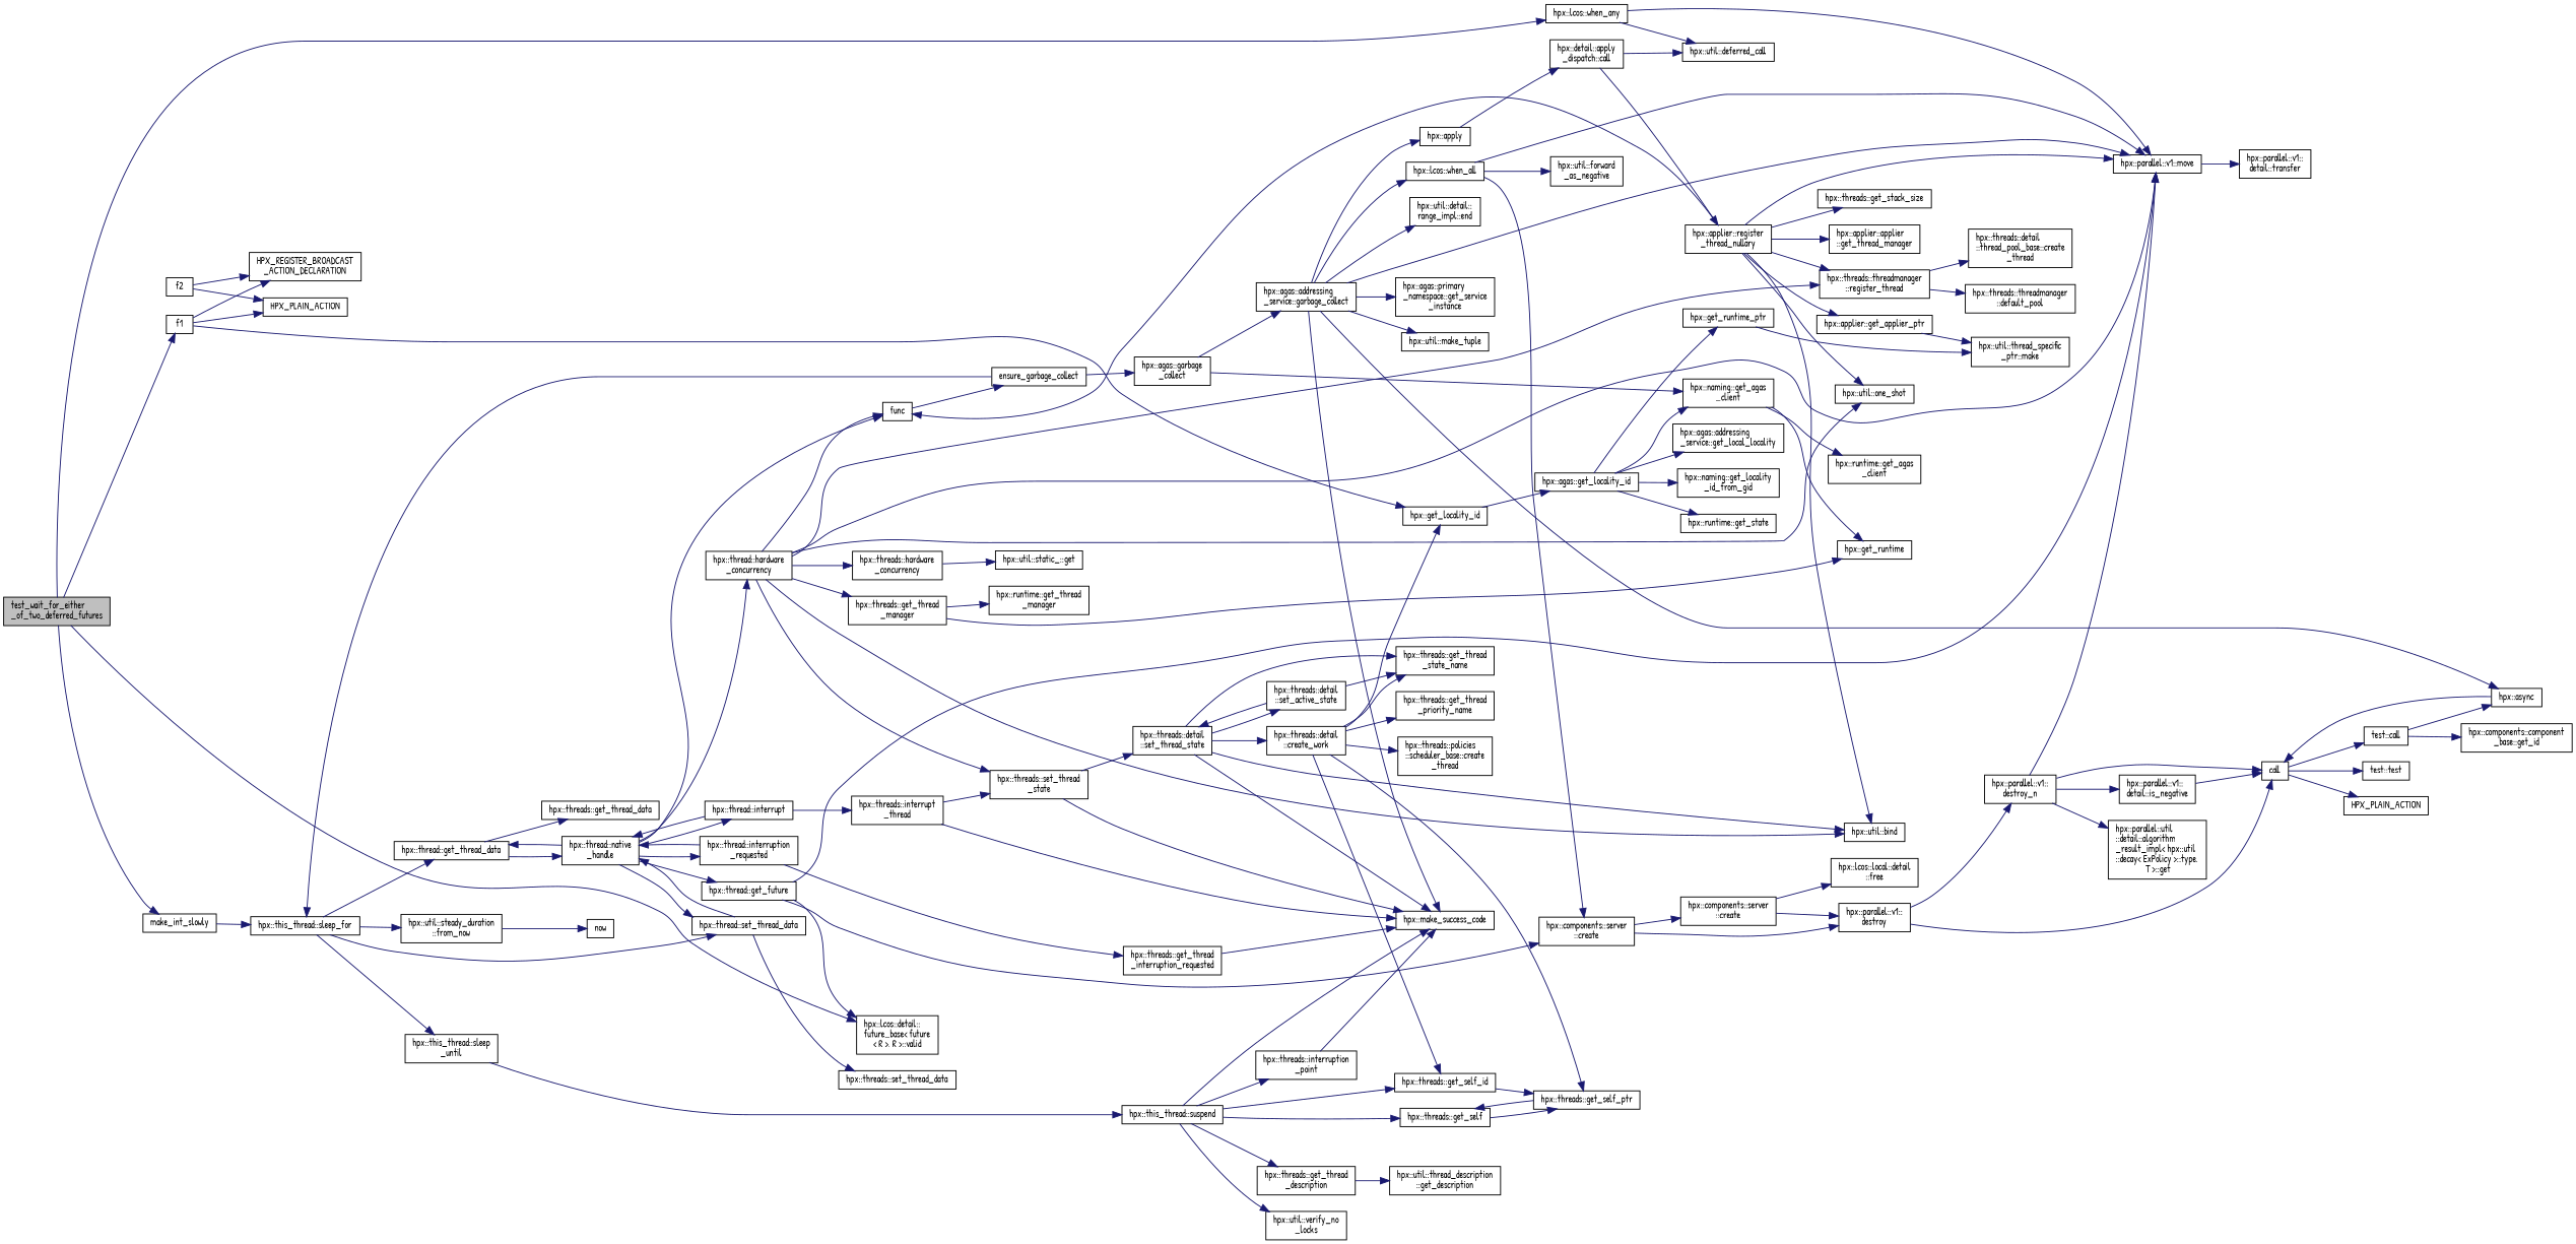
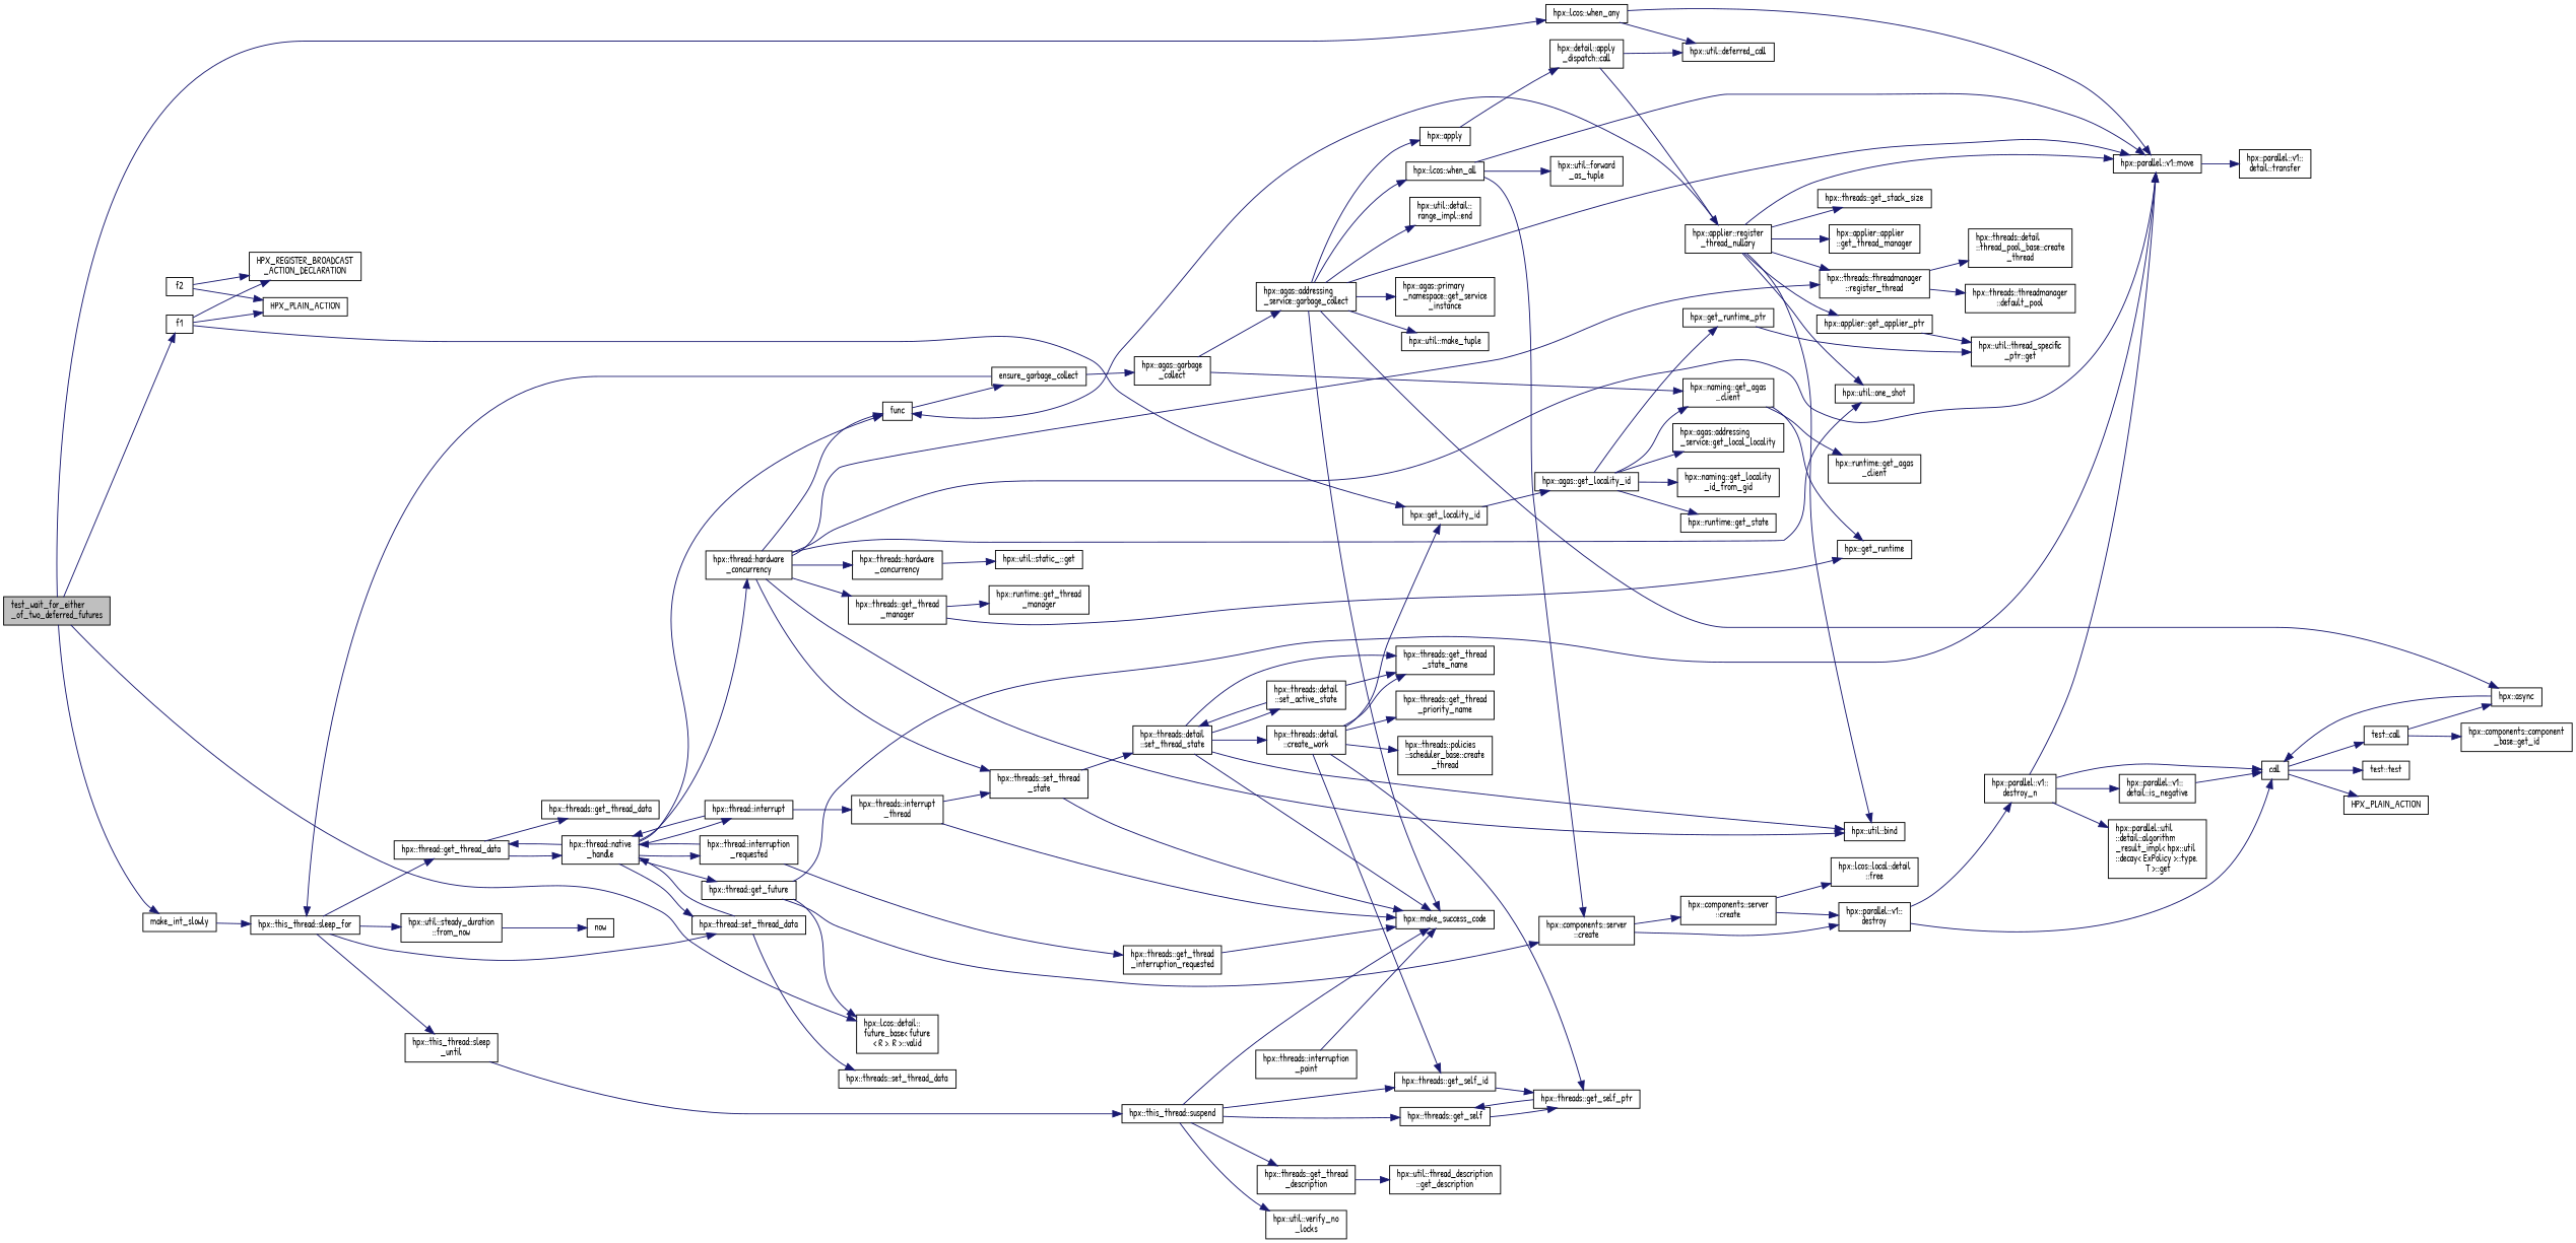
  digraph {
    fontname="Patrick Hand"
    rankdir=LR
    node [color=black fillcolor=white fontname="Patrick Hand" fontsize=10 shape=record style=filled]
    edge [color=midnightblue fontname="Patrick Hand" fontsize=10 labelfontname=Helvetica labelfontsize=10 style=solid]
    n1 [fillcolor=grey75 fontcolor=black height=0.2 label="test_wait_for_either\l_of_two_deferred_futures" width=0.4]
    n2 [height=0.2 label=f1 width=0.4]
    n3 [height=0.2 label=make_int_slowly width=0.4]
    n4 [height=0.2 label="hpx::lcos::detail::\lfuture_base\< future\l\< R \>, R \>::valid" width=0.4]
    n5 [height=0.2 label="hpx::lcos::when_any" width=0.4]
    n6 [height=0.2 label="hpx::get_locality_id" width=0.4]
    n7 [height=0.2 label=HPX_PLAIN_ACTION width=0.4]
    n8 [height=0.2 label="HPX_REGISTER_BROADCAST\l_ACTION_DECLARATION" width=0.4]
    n9 [height=0.2 label="hpx::async" width=0.4]
    n10 [height=0.2 label=call width=0.4]
    n11 [height=0.2 label="hpx::this_thread::sleep_for" width=0.4]
    n12 [height=0.2 label=f2 width=0.4]
    n13 [height=0.2 label="hpx::parallel::v1::move" width=0.4]
    n14 [height=0.2 label="hpx::util::deferred_call" width=0.4]
    n15 [height=0.2 label="hpx::agas::get_locality_id" width=0.4]
    n16 [height=0.2 label="hpx::get_runtime_ptr" width=0.4]
    n17 [height=0.2 label="hpx::runtime::get_state" width=0.4]
    n18 [height=0.2 label="hpx::naming::get_agas\l_client" width=0.4]
    n19 [height=0.2 label="hpx::agas::addressing\l_service::get_local_locality" width=0.4]
    n20 [height=0.2 label="hpx::naming::get_locality\l_id_from_gid" width=0.4]
-   n21 [height=0.2 label="hpx::util::thread_specific\l_ptr::make" width=0.4]
+   n21 [height=0.2 label="hpx::util::thread_specific\l_ptr::get" width=0.4]
    n22 [height=0.2 label="hpx::get_runtime" width=0.4]
    n23 [height=0.2 label="hpx::runtime::get_agas\l_client" width=0.4]
    n24 [height=0.2 label="test::test" width=0.4]
    n25 [height=0.2 label=HPX_PLAIN_ACTION width=0.4]
    n26 [height=0.2 label="test::call" width=0.4]
    n27 [height=0.2 label="hpx::components::component\l_base::get_id" width=0.4]
    n28 [height=0.2 label="hpx::this_thread::sleep\l_until" width=0.4]
    n29 [height=0.2 label="hpx::util::steady_duration\l::from_now" width=0.4]
    n30 [height=0.2 label="hpx::thread::get_thread_data" width=0.4]
    n31 [height=0.2 label="hpx::thread::set_thread_data" width=0.4]
    n32 [height=0.2 label="hpx::this_thread::suspend" width=0.4]
    n33 [height=0.2 label=now width=0.4]
    n34 [height=0.2 label="hpx::threads::get_thread_data" width=0.4]
    n35 [height=0.2 label="hpx::thread::native\l_handle" width=0.4]
    n36 [height=0.2 label="hpx::threads::set_thread_data" width=0.4]
    n37 [height=0.2 label="hpx::threads::get_self" width=0.4]
    n38 [height=0.2 label="hpx::threads::get_self_id" width=0.4]
    n39 [height=0.2 label="hpx::threads::interruption\l_point" width=0.4]
    n40 [height=0.2 label="hpx::make_success_code" width=0.4]
    n41 [height=0.2 label="hpx::util::verify_no\l_locks" width=0.4]
    n42 [height=0.2 label="hpx::threads::get_thread\l_description" width=0.4]
    n43 [height=0.2 label="hpx::threads::get_self_ptr" width=0.4]
    n44 [height=0.2 label="hpx::util::thread_description\l::get_description" width=0.4]
    n45 [height=0.2 label="hpx::thread::hardware\l_concurrency" width=0.4]
    n46 [height=0.2 label=func width=0.4]
    n47 [height=0.2 label="hpx::thread::interrupt" width=0.4]
    n48 [height=0.2 label="hpx::thread::interruption\l_requested" width=0.4]
    n49 [height=0.2 label="hpx::thread::get_future" width=0.4]
    n50 [height=0.2 label="hpx::threads::hardware\l_concurrency" width=0.4]
    n51 [height=0.2 label="hpx::util::bind" width=0.4]
    n52 [height=0.2 label="hpx::util::one_shot" width=0.4]
    n53 [height=0.2 label="hpx::threads::threadmanager\l::register_thread" width=0.4]
    n54 [height=0.2 label="hpx::threads::get_thread\l_manager" width=0.4]
    n55 [height=0.2 label="hpx::threads::set_thread\l_state" width=0.4]
    n56 [height=0.2 label=ensure_garbage_collect width=0.4]
    n57 [height=0.2 label="hpx::threads::interrupt\l_thread" width=0.4]
    n58 [height=0.2 label="hpx::threads::get_thread\l_interruption_requested" width=0.4]
    n59 [height=0.2 label="hpx::components::server\l::create" width=0.4]
    n60 [height=0.2 label="hpx::util::static_::get" width=0.4]
    n61 [height=0.2 label="hpx::parallel::v1::\ldetail::transfer" width=0.4]
    n62 [height=0.2 label="hpx::threads::threadmanager\l::default_pool" width=0.4]
    n63 [height=0.2 label="hpx::threads::detail\l::thread_pool_base::create\l_thread" width=0.4]
    n64 [height=0.2 label="hpx::runtime::get_thread\l_manager" width=0.4]
    n65 [height=0.2 label="hpx::threads::detail\l::set_thread_state" width=0.4]
    n66 [height=0.2 label="hpx::agas::garbage\l_collect" width=0.4]
    n67 [height=0.2 label="hpx::agas::addressing\l_service::garbage_collect" width=0.4]
    n68 [height=0.2 label="hpx::agas::primary\l_namespace::get_service\l_instance" width=0.4]
    n69 [height=0.2 label="hpx::util::make_tuple" width=0.4]
    n70 [height=0.2 label="hpx::util::detail::\lrange_impl::end" width=0.4]
    n71 [height=0.2 label="hpx::apply" width=0.4]
    n72 [height=0.2 label="hpx::lcos::when_all" width=0.4]
    n73 [height=0.2 label="hpx::detail::apply\l_dispatch::call" width=0.4]
-   n74 [height=0.2 label="hpx::util::forward\l_as_negative" width=0.4]
+   n74 [height=0.2 label="hpx::util::forward\l_as_tuple" width=0.4]
    n75 [height=0.2 label="hpx::applier::register\l_thread_nullary" width=0.4]
    n76 [height=0.2 label="hpx::applier::get_applier_ptr" width=0.4]
    n77 [height=0.2 label="hpx::threads::get_stack_size" width=0.4]
    n78 [height=0.2 label="hpx::applier::applier\l::get_thread_manager" width=0.4]
    n79 [height=0.2 label="hpx::components::server\l::create" width=0.4]
    n80 [height=0.2 label="hpx::parallel::v1::\ldestroy" width=0.4]
    n81 [height=0.2 label="hpx::lcos::local::detail\l::free" width=0.4]
    n82 [height=0.2 label="hpx::parallel::v1::\ldestroy_n" width=0.4]
    n83 [height=0.2 label="hpx::parallel::v1::\ldetail::is_negative" width=0.4]
    n84 [height=0.2 label="hpx::parallel::util\l::detail::algorithm\l_result_impl\< hpx::util\l::decay\< ExPolicy \>::type,\l T \>::get" width=0.4]
    n85 [height=0.2 label="hpx::threads::get_thread\l_state_name" width=0.4]
    n86 [height=0.2 label="hpx::threads::detail\l::set_active_state" width=0.4]
    n87 [height=0.2 label="hpx::threads::detail\l::create_work" width=0.4]
    n88 [height=0.2 label="hpx::threads::get_thread\l_priority_name" width=0.4]
    n89 [height=0.2 label="hpx::threads::policies\l::scheduler_base::create\l_thread" width=0.4]
    n1 -> n2
    n1 -> n3
    n1 -> n4
    n1 -> n5
    n2 -> n6
    n2 -> n7
    n2 -> n8
    n3 -> n11
    n5 -> n13
    n5 -> n14
    n6 -> n15
    n9 -> n10
    n10 -> n24
    n10 -> n25
    n10 -> n26
    n11 -> n28
    n11 -> n29
    n11 -> n30
    n11 -> n31
    n12 -> n7
    n12 -> n8
    n13 -> n61
    n15 -> n16
    n15 -> n17
    n15 -> n18
    n15 -> n19
    n15 -> n20
    n16 -> n21
    n18 -> n22
    n18 -> n23
    n26 -> n9
    n26 -> n27
    n28 -> n32
    n29 -> n33
    n30 -> n34
    n30 -> n35
    n31 -> n35
    n31 -> n36
    n32 -> n37
    n32 -> n38
-   n32 -> n39
    n32 -> n40
    n32 -> n41
    n32 -> n42
    n35 -> n30
    n35 -> n31
    n35 -> n45
    n35 -> n46
    n35 -> n47
    n35 -> n48
    n35 -> n49
    n37 -> n43
    n38 -> n43
    n39 -> n40
    n42 -> n44
    n43 -> n37
    n45 -> n13
    n45 -> n46
    n45 -> n50
    n45 -> n51
    n45 -> n52
    n45 -> n53
    n45 -> n54
    n45 -> n55
    n46 -> n56
    n47 -> n35
    n47 -> n57
    n48 -> n35
    n48 -> n58
    n49 -> n4
    n49 -> n13
    n49 -> n59
    n50 -> n60
    n53 -> n62
    n53 -> n63
    n54 -> n22
    n54 -> n64
    n55 -> n40
    n55 -> n65
    n56 -> n11
    n56 -> n66
    n57 -> n40
    n57 -> n55
    n58 -> n40
    n59 -> n79
    n59 -> n80
    n65 -> n40
    n65 -> n51
    n65 -> n85
    n65 -> n86
    n65 -> n87
    n66 -> n18
    n66 -> n67
    n67 -> n9
    n67 -> n13
    n67 -> n40
    n67 -> n68
    n67 -> n69
    n67 -> n70
    n67 -> n71
    n67 -> n72
    n71 -> n73
    n72 -> n13
    n72 -> n59
    n72 -> n74
    n73 -> n14
    n73 -> n75
    n75 -> n13
    n75 -> n46
    n75 -> n51
    n75 -> n52
    n75 -> n53
    n75 -> n76
    n75 -> n77
    n75 -> n78
    n76 -> n21
    n79 -> n80
    n79 -> n81
    n80 -> n10
    n80 -> n82
    n82 -> n10
    n82 -> n13
    n82 -> n83
    n82 -> n84
    n83 -> n10
    n86 -> n65
    n86 -> n85
    n87 -> n6
    n87 -> n38
    n87 -> n43
    n87 -> n85
    n87 -> n88
    n87 -> n89
  }
